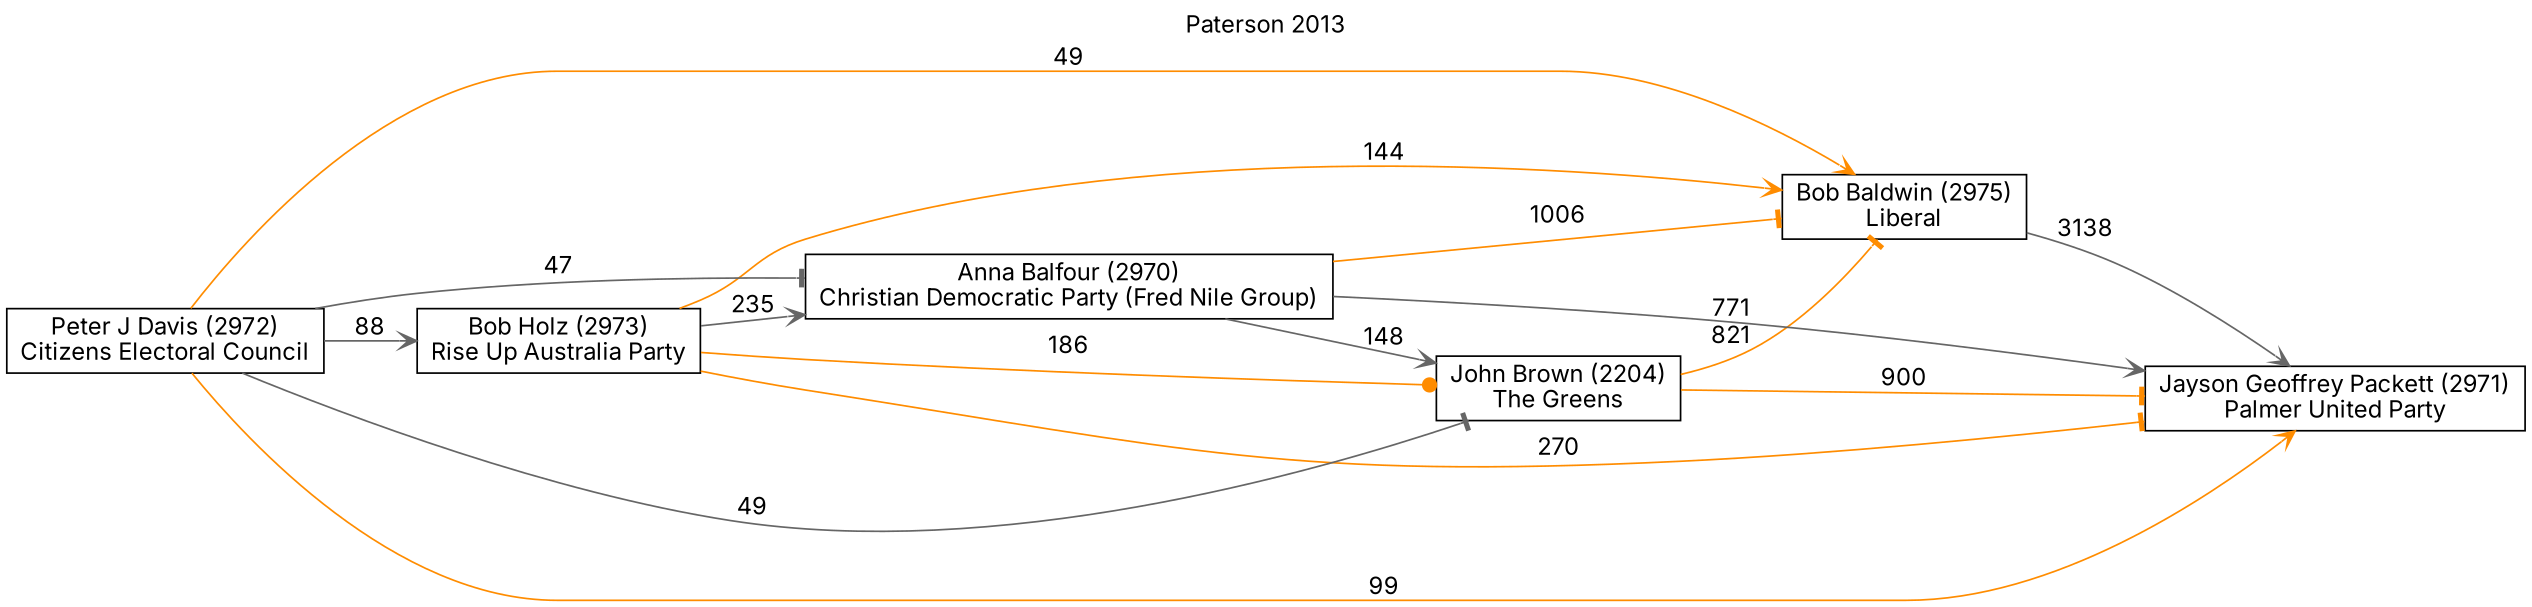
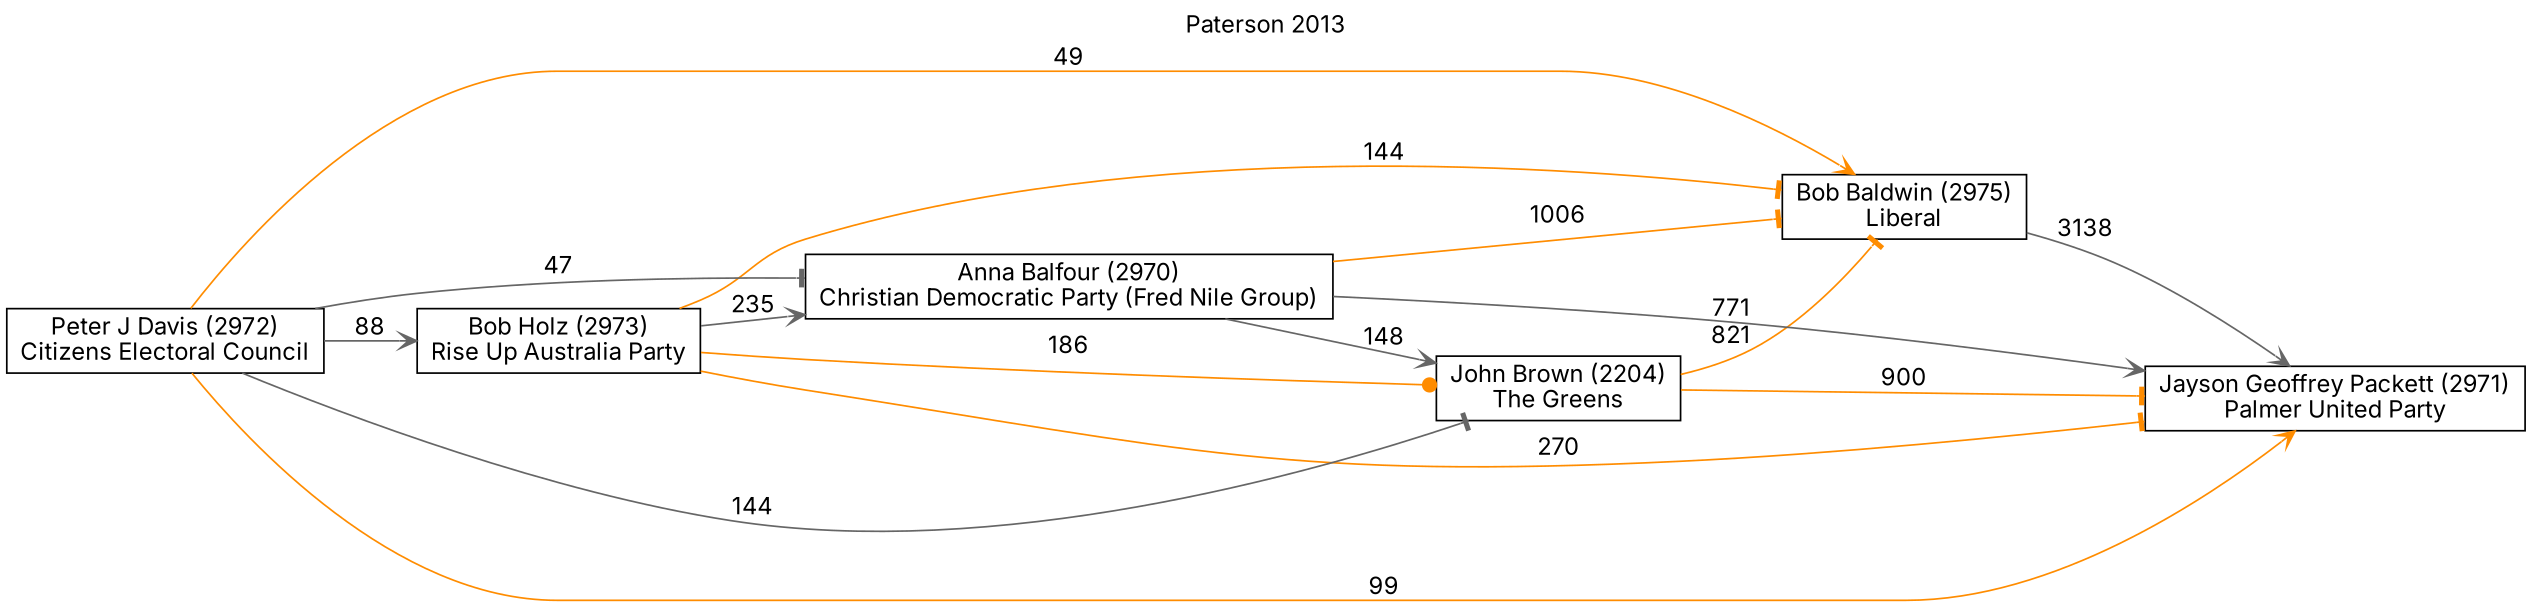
  digraph {
    fontname=Inter
    label="Paterson 2013"
    labelloc=t
    mclimit=10
    rankdir=LR
    node [fontname=Inter shape=box]
    edge [arrowhead=vee color=darkorange fontname=Inter]
    n1 [label="Bob Baldwin (2975)\nLiberal"]
    n2 [label="Jayson Geoffrey Packett (2971)\nPalmer United Party"]
    n3 [label="John Brown (2204)\nThe Greens"]
    n4 [label="Anna Balfour (2970)\nChristian Democratic Party (Fred Nile Group)"]
    n5 [label="Bob Holz (2973)\nRise Up Australia Party"]
    n6 [label="Peter J Davis (2972)\nCitizens Electoral Council"]
    n1 -> n2 [color=gray40 label=3138]
    n3 -> n1 [arrowhead=tee label=821]
    n3 -> n2 [arrowhead=tee label=900]
    n4 -> n1 [arrowhead=tee label=1006]
    n4 -> n2 [color=gray40 label=771]
    n4 -> n3 [color=gray40 label=148]
-   n5 -> n1 [label=144]
+   n5 -> n1 [arrowhead=tee label=144]
    n5 -> n2 [arrowhead=tee label=270]
    n5 -> n3 [arrowhead=dot label=186]
    n5 -> n4 [color=gray40 label=235]
    n6 -> n1 [label=49]
    n6 -> n2 [label=99]
-   n6 -> n3 [arrowhead=tee color=gray40 label=49]
+   n6 -> n3 [arrowhead=tee color=gray40 label=144]
    n6 -> n4 [arrowhead=tee color=gray40 label=47]
    n6 -> n5 [color=gray40 label=88]
  }
